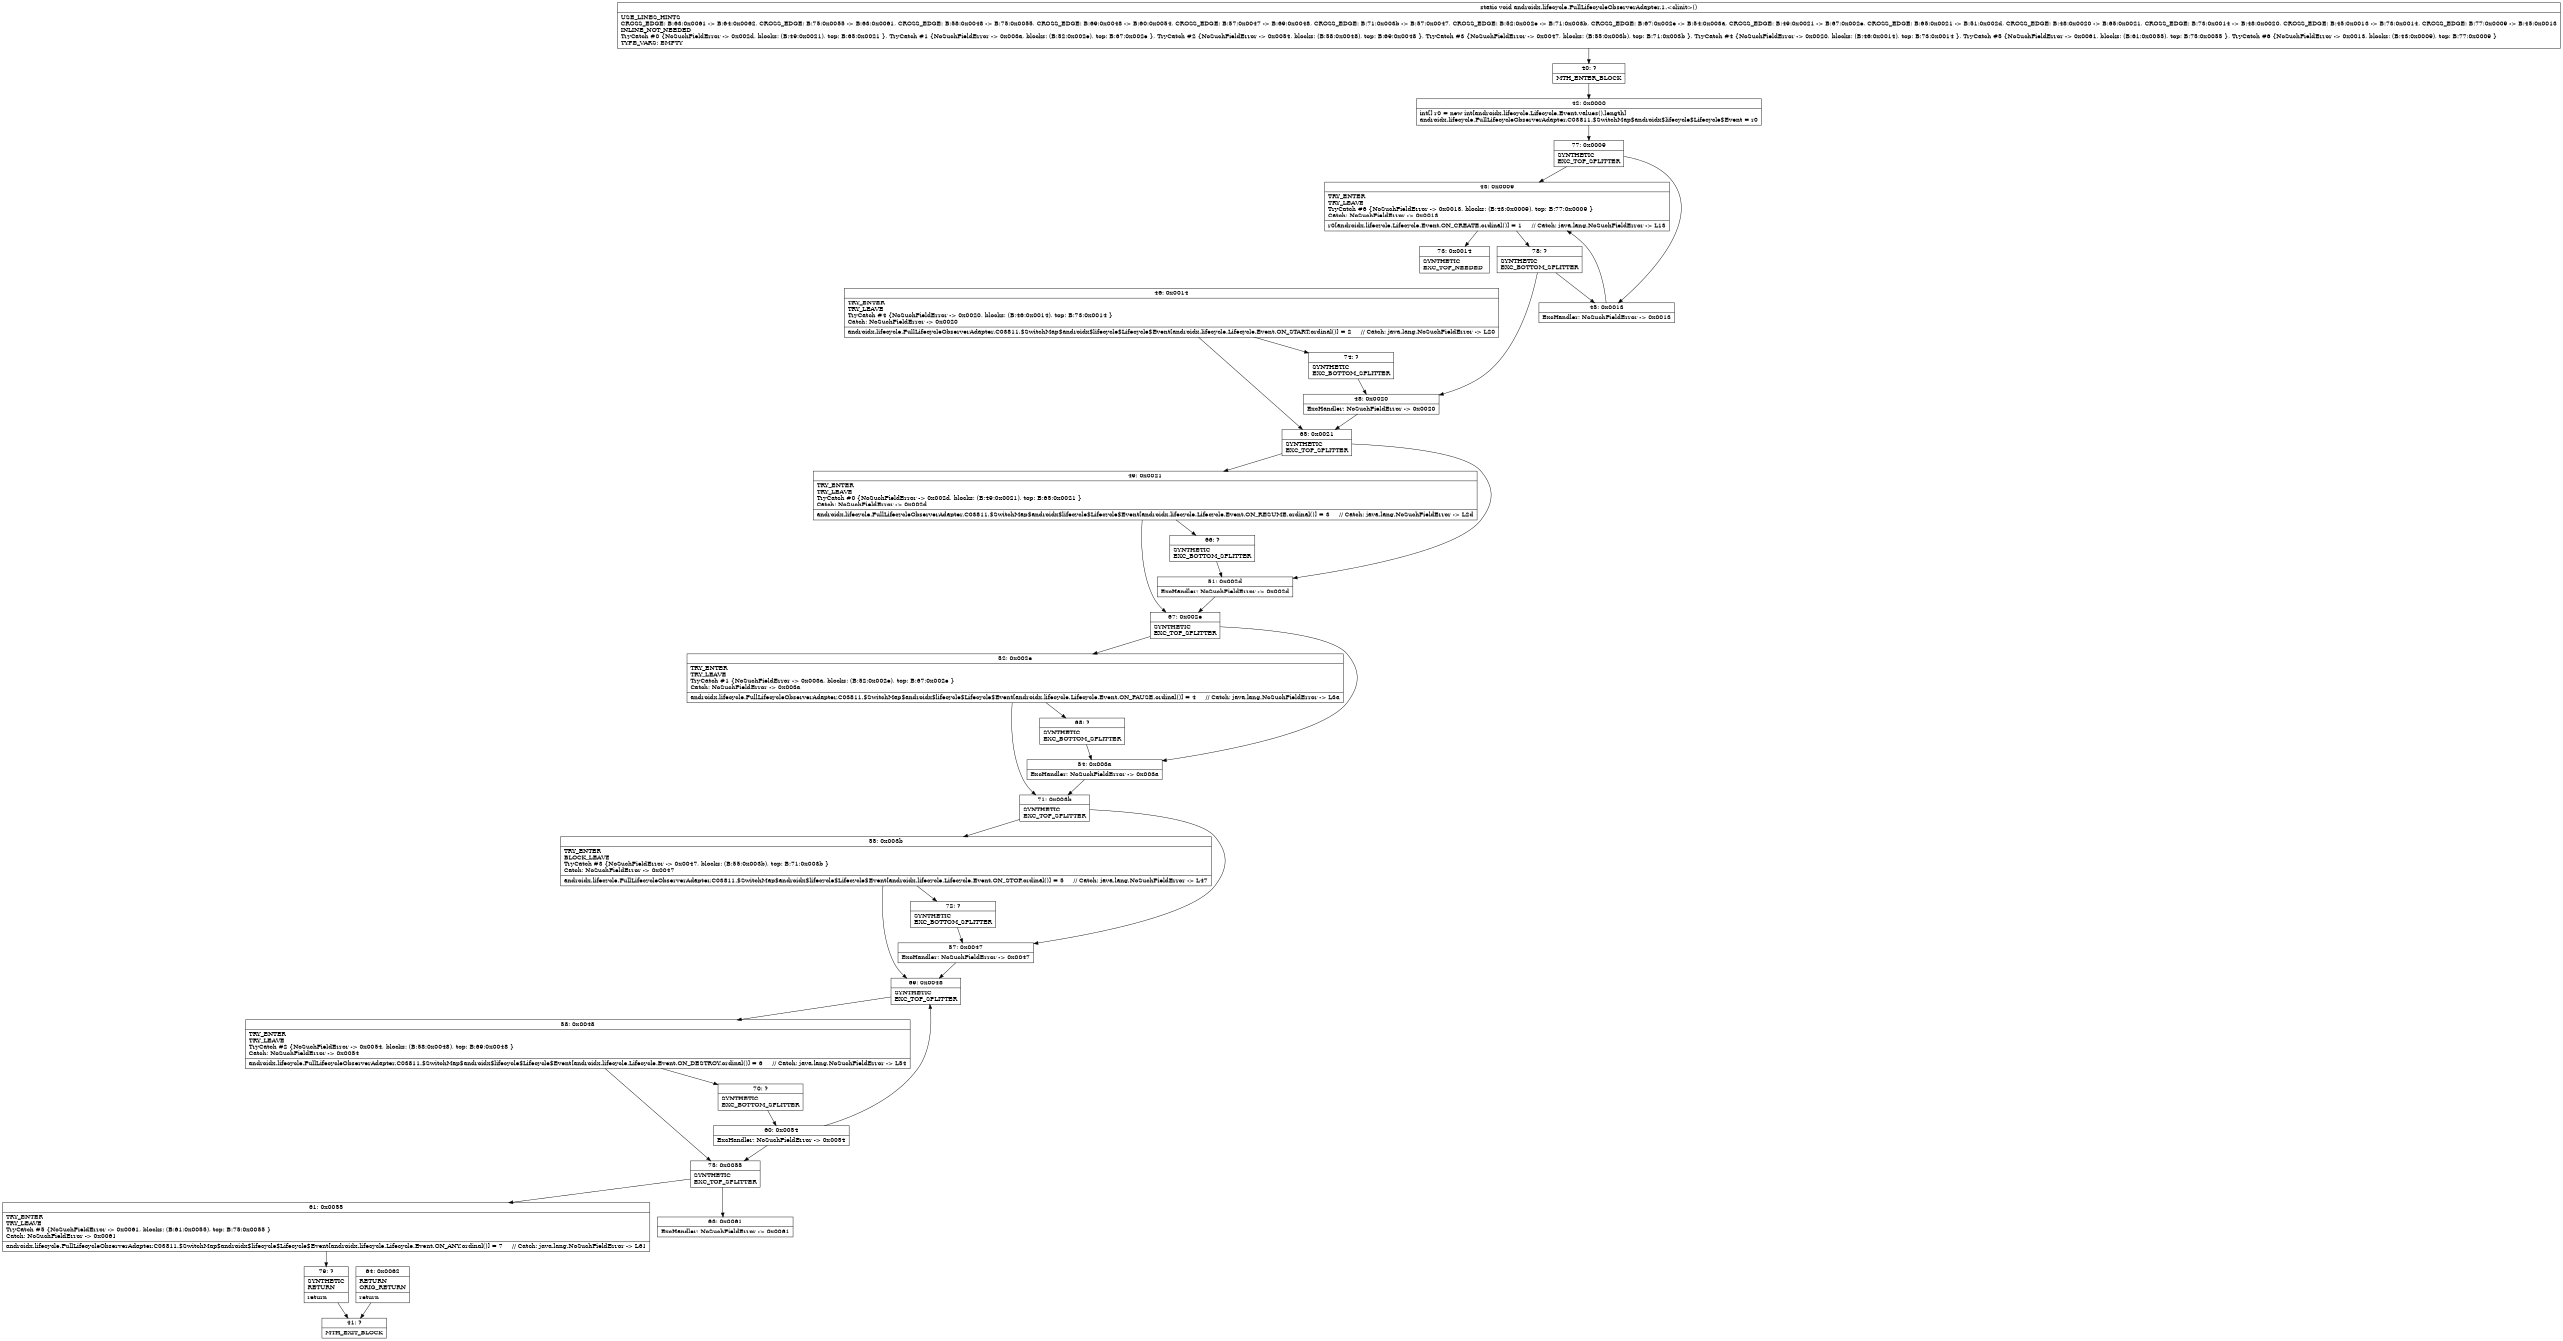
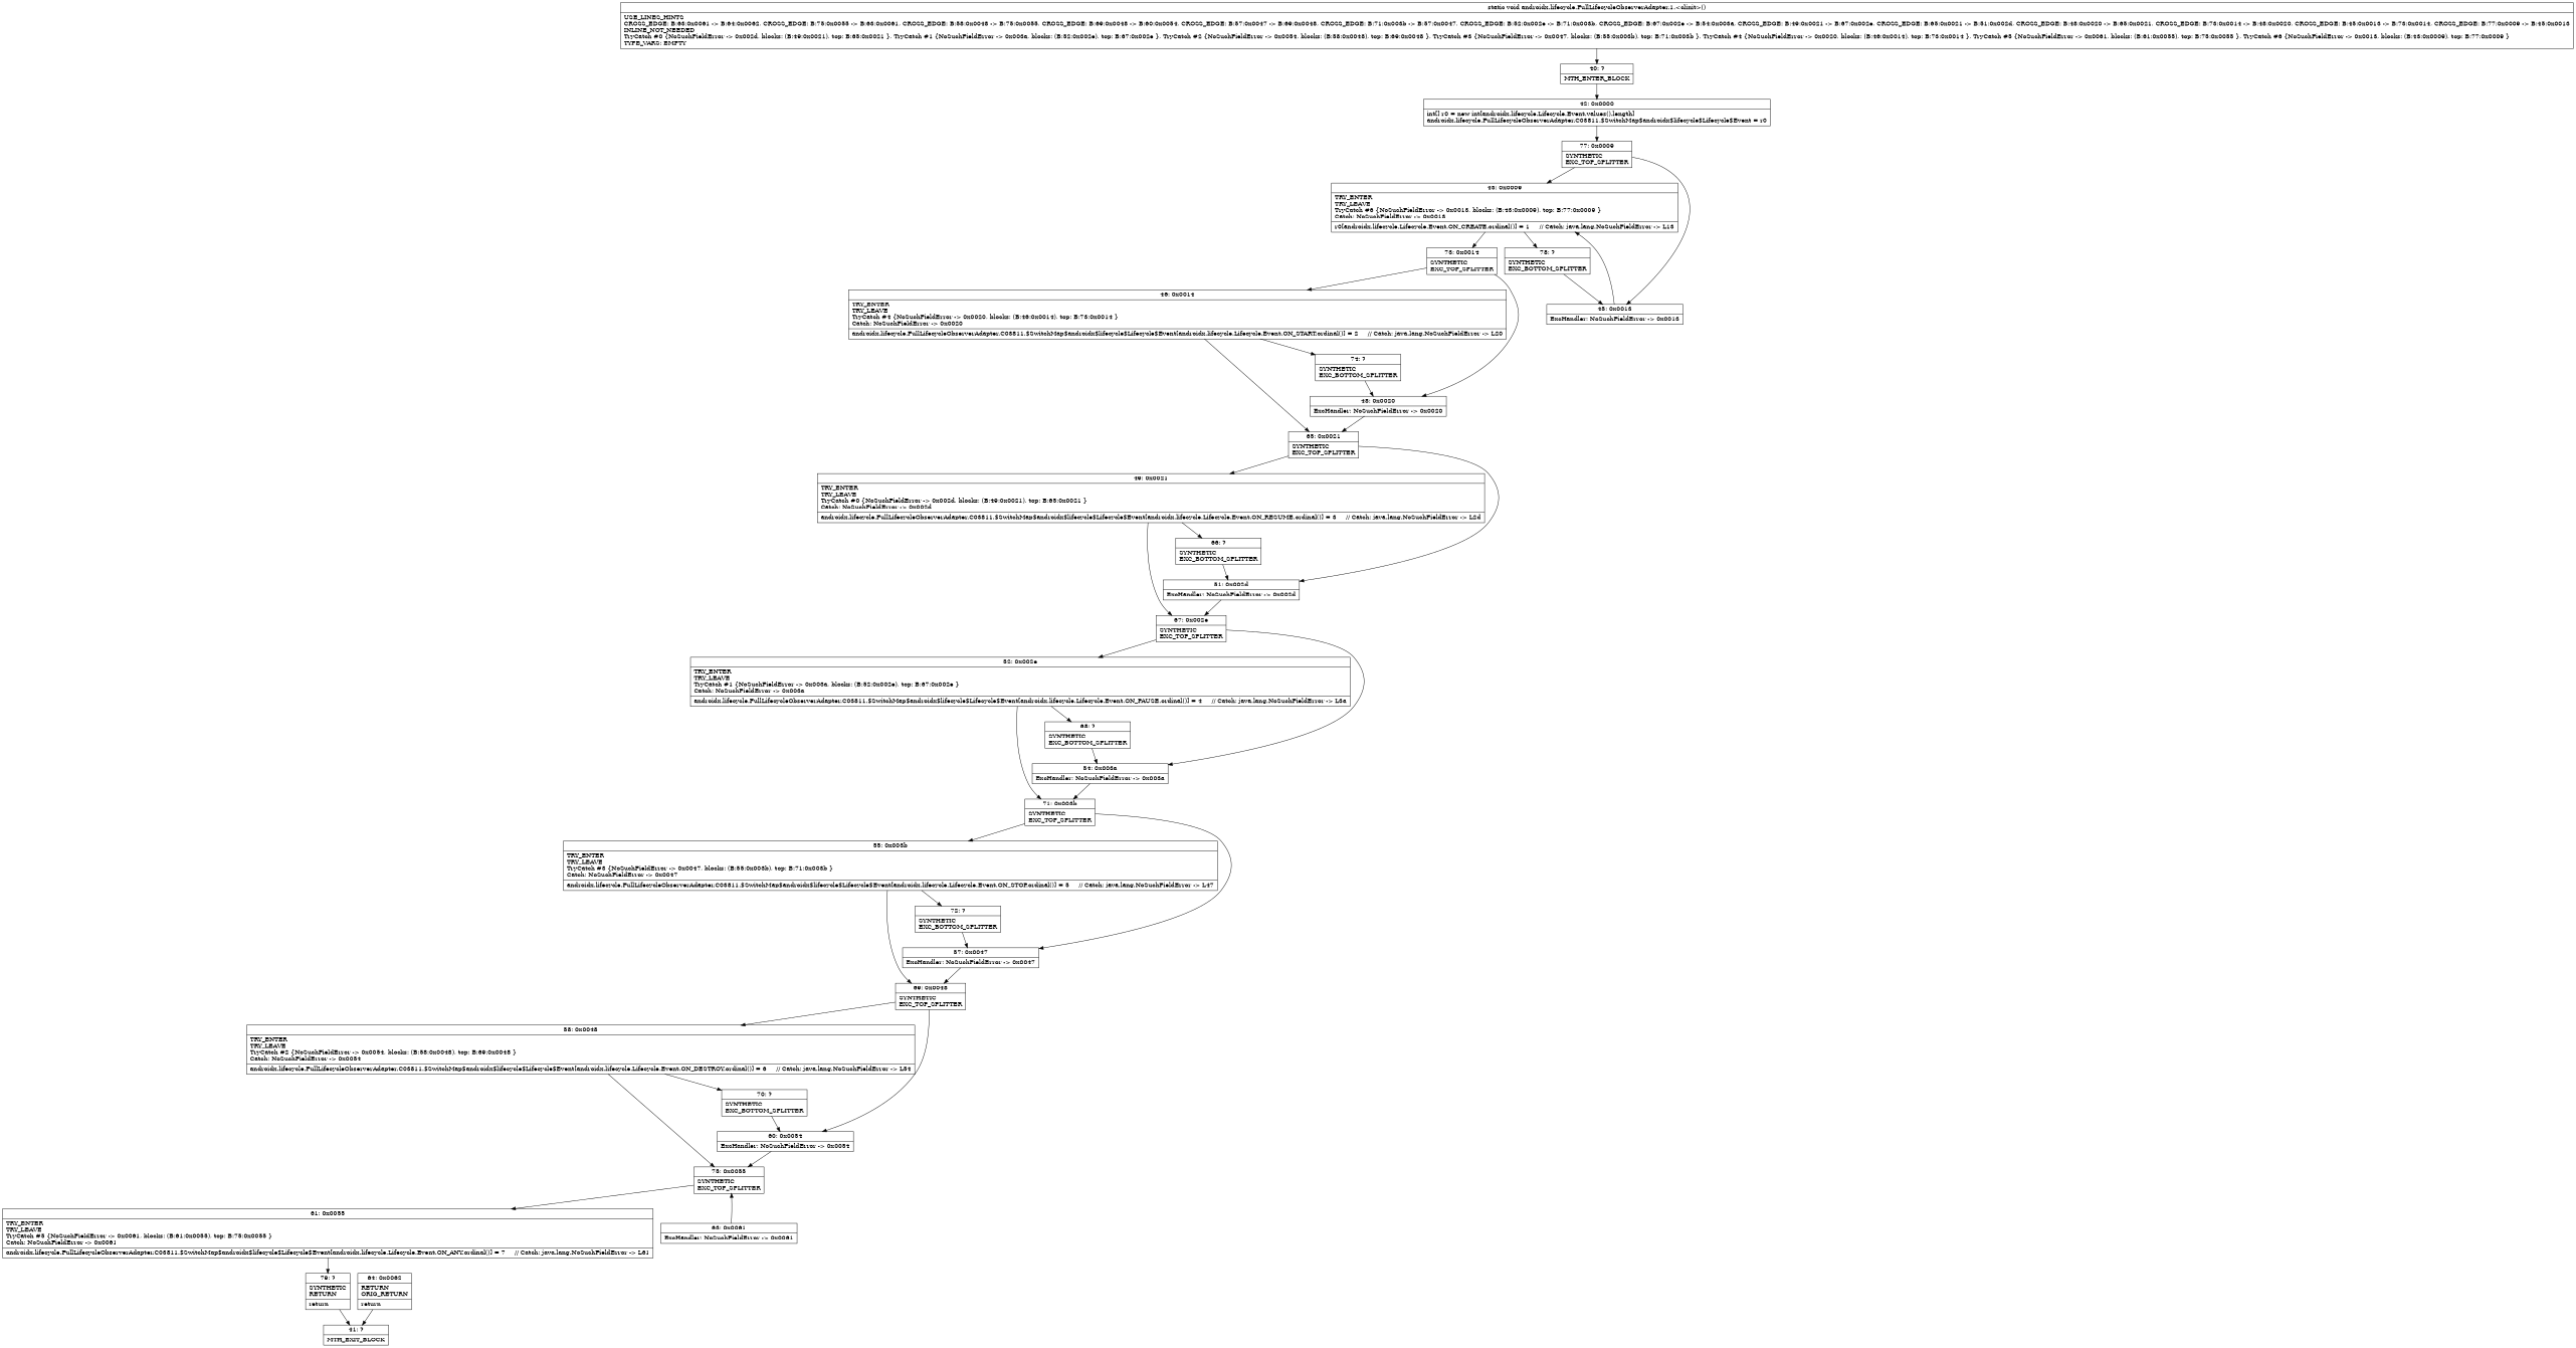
  digraph {
    node [shape=record]
    n1 [label="{40\:\ ?|MTH_ENTER_BLOCK\l}"]
    n2 [label="{42\:\ 0x0000|int[] r0 = new int[androidx.lifecycle.Lifecycle.Event.values().length]\landroidx.lifecycle.FullLifecycleObserverAdapter.C03811.$SwitchMap$androidx$lifecycle$Lifecycle$Event = r0\l}"]
    n3 [label="{77\:\ 0x0009|SYNTHETIC\lEXC_TOP_SPLITTER\l}"]
    n4 [label="{43\:\ 0x0009|TRY_ENTER\lTRY_LEAVE\lTryCatch #6 \{NoSuchFieldError \-\> 0x0013, blocks: (B:43:0x0009), top: B:77:0x0009 \}\lCatch: NoSuchFieldError \-\> 0x0013\l|r0[androidx.lifecycle.Lifecycle.Event.ON_CREATE.ordinal()] = 1     \/\/ Catch: java.lang.NoSuchFieldError \-\> L13\l}"]
    n5 [label="{45\:\ 0x0013|ExcHandler: NoSuchFieldError \-\> 0x0013\l}"]
-   n6 [label="{73\:\ 0x0014|SYNTHETIC\lEXC_TOP_NEEDED\l}"]
+   n6 [label="{73\:\ 0x0014|SYNTHETIC\lEXC_TOP_SPLITTER\l}"]
    n7 [label="{78\:\ ?|SYNTHETIC\lEXC_BOTTOM_SPLITTER\l}"]
    n8 [label="{46\:\ 0x0014|TRY_ENTER\lTRY_LEAVE\lTryCatch #4 \{NoSuchFieldError \-\> 0x0020, blocks: (B:46:0x0014), top: B:73:0x0014 \}\lCatch: NoSuchFieldError \-\> 0x0020\l|androidx.lifecycle.FullLifecycleObserverAdapter.C03811.$SwitchMap$androidx$lifecycle$Lifecycle$Event[androidx.lifecycle.Lifecycle.Event.ON_START.ordinal()] = 2     \/\/ Catch: java.lang.NoSuchFieldError \-\> L20\l}"]
    n9 [label="{48\:\ 0x0020|ExcHandler: NoSuchFieldError \-\> 0x0020\l}"]
    n10 [label="{65\:\ 0x0021|SYNTHETIC\lEXC_TOP_SPLITTER\l}"]
    n11 [label="{74\:\ ?|SYNTHETIC\lEXC_BOTTOM_SPLITTER\l}"]
    n12 [label="{49\:\ 0x0021|TRY_ENTER\lTRY_LEAVE\lTryCatch #0 \{NoSuchFieldError \-\> 0x002d, blocks: (B:49:0x0021), top: B:65:0x0021 \}\lCatch: NoSuchFieldError \-\> 0x002d\l|androidx.lifecycle.FullLifecycleObserverAdapter.C03811.$SwitchMap$androidx$lifecycle$Lifecycle$Event[androidx.lifecycle.Lifecycle.Event.ON_RESUME.ordinal()] = 3     \/\/ Catch: java.lang.NoSuchFieldError \-\> L2d\l}"]
    n13 [label="{51\:\ 0x002d|ExcHandler: NoSuchFieldError \-\> 0x002d\l}"]
    n14 [label="{66\:\ ?|SYNTHETIC\lEXC_BOTTOM_SPLITTER\l}"]
    n15 [label="{67\:\ 0x002e|SYNTHETIC\lEXC_TOP_SPLITTER\l}"]
    n16 [label="{52\:\ 0x002e|TRY_ENTER\lTRY_LEAVE\lTryCatch #1 \{NoSuchFieldError \-\> 0x003a, blocks: (B:52:0x002e), top: B:67:0x002e \}\lCatch: NoSuchFieldError \-\> 0x003a\l|androidx.lifecycle.FullLifecycleObserverAdapter.C03811.$SwitchMap$androidx$lifecycle$Lifecycle$Event[androidx.lifecycle.Lifecycle.Event.ON_PAUSE.ordinal()] = 4     \/\/ Catch: java.lang.NoSuchFieldError \-\> L3a\l}"]
    n17 [label="{54\:\ 0x003a|ExcHandler: NoSuchFieldError \-\> 0x003a\l}"]
    n18 [label="{68\:\ ?|SYNTHETIC\lEXC_BOTTOM_SPLITTER\l}"]
    n19 [label="{71\:\ 0x003b|SYNTHETIC\lEXC_TOP_SPLITTER\l}"]
-   n20 [label="{55\:\ 0x003b|TRY_ENTER\lBLOCK_LEAVE\lTryCatch #3 \{NoSuchFieldError \-\> 0x0047, blocks: (B:55:0x003b), top: B:71:0x003b \}\lCatch: NoSuchFieldError \-\> 0x0047\l|androidx.lifecycle.FullLifecycleObserverAdapter.C03811.$SwitchMap$androidx$lifecycle$Lifecycle$Event[androidx.lifecycle.Lifecycle.Event.ON_STOP.ordinal()] = 5     \/\/ Catch: java.lang.NoSuchFieldError \-\> L47\l}"]
+   n20 [label="{55\:\ 0x003b|TRY_ENTER\lTRY_LEAVE\lTryCatch #3 \{NoSuchFieldError \-\> 0x0047, blocks: (B:55:0x003b), top: B:71:0x003b \}\lCatch: NoSuchFieldError \-\> 0x0047\l|androidx.lifecycle.FullLifecycleObserverAdapter.C03811.$SwitchMap$androidx$lifecycle$Lifecycle$Event[androidx.lifecycle.Lifecycle.Event.ON_STOP.ordinal()] = 5     \/\/ Catch: java.lang.NoSuchFieldError \-\> L47\l}"]
    n21 [label="{57\:\ 0x0047|ExcHandler: NoSuchFieldError \-\> 0x0047\l}"]
    n22 [label="{69\:\ 0x0048|SYNTHETIC\lEXC_TOP_SPLITTER\l}"]
    n23 [label="{72\:\ ?|SYNTHETIC\lEXC_BOTTOM_SPLITTER\l}"]
    n24 [label="{58\:\ 0x0048|TRY_ENTER\lTRY_LEAVE\lTryCatch #2 \{NoSuchFieldError \-\> 0x0054, blocks: (B:58:0x0048), top: B:69:0x0048 \}\lCatch: NoSuchFieldError \-\> 0x0054\l|androidx.lifecycle.FullLifecycleObserverAdapter.C03811.$SwitchMap$androidx$lifecycle$Lifecycle$Event[androidx.lifecycle.Lifecycle.Event.ON_DESTROY.ordinal()] = 6     \/\/ Catch: java.lang.NoSuchFieldError \-\> L54\l}"]
    n25 [label="{60\:\ 0x0054|ExcHandler: NoSuchFieldError \-\> 0x0054\l}"]
    n26 [label="{70\:\ ?|SYNTHETIC\lEXC_BOTTOM_SPLITTER\l}"]
    n27 [label="{75\:\ 0x0055|SYNTHETIC\lEXC_TOP_SPLITTER\l}"]
    n28 [label="{61\:\ 0x0055|TRY_ENTER\lTRY_LEAVE\lTryCatch #5 \{NoSuchFieldError \-\> 0x0061, blocks: (B:61:0x0055), top: B:75:0x0055 \}\lCatch: NoSuchFieldError \-\> 0x0061\l|androidx.lifecycle.FullLifecycleObserverAdapter.C03811.$SwitchMap$androidx$lifecycle$Lifecycle$Event[androidx.lifecycle.Lifecycle.Event.ON_ANY.ordinal()] = 7     \/\/ Catch: java.lang.NoSuchFieldError \-\> L61\l}"]
    n29 [label="{63\:\ 0x0061|ExcHandler: NoSuchFieldError \-\> 0x0061\l}"]
    n30 [label="{79\:\ ?|SYNTHETIC\lRETURN\l|return\l}"]
    n31 [label="{41\:\ ?|MTH_EXIT_BLOCK\l}"]
    n32 [label="{64\:\ 0x0062|RETURN\lORIG_RETURN\l|return\l}"]
    n33 [label="{static void androidx.lifecycle.FullLifecycleObserverAdapter.1.\<clinit\>()  | USE_LINES_HINTS\lCROSS_EDGE: B:63:0x0061 \-\> B:64:0x0062, CROSS_EDGE: B:75:0x0055 \-\> B:63:0x0061, CROSS_EDGE: B:58:0x0048 \-\> B:75:0x0055, CROSS_EDGE: B:69:0x0048 \-\> B:60:0x0054, CROSS_EDGE: B:57:0x0047 \-\> B:69:0x0048, CROSS_EDGE: B:71:0x003b \-\> B:57:0x0047, CROSS_EDGE: B:52:0x002e \-\> B:71:0x003b, CROSS_EDGE: B:67:0x002e \-\> B:54:0x003a, CROSS_EDGE: B:49:0x0021 \-\> B:67:0x002e, CROSS_EDGE: B:65:0x0021 \-\> B:51:0x002d, CROSS_EDGE: B:48:0x0020 \-\> B:65:0x0021, CROSS_EDGE: B:73:0x0014 \-\> B:48:0x0020, CROSS_EDGE: B:45:0x0013 \-\> B:73:0x0014, CROSS_EDGE: B:77:0x0009 \-\> B:45:0x0013\lINLINE_NOT_NEEDED\lTryCatch #0 \{NoSuchFieldError \-\> 0x002d, blocks: (B:49:0x0021), top: B:65:0x0021 \}, TryCatch #1 \{NoSuchFieldError \-\> 0x003a, blocks: (B:52:0x002e), top: B:67:0x002e \}, TryCatch #2 \{NoSuchFieldError \-\> 0x0054, blocks: (B:58:0x0048), top: B:69:0x0048 \}, TryCatch #3 \{NoSuchFieldError \-\> 0x0047, blocks: (B:55:0x003b), top: B:71:0x003b \}, TryCatch #4 \{NoSuchFieldError \-\> 0x0020, blocks: (B:46:0x0014), top: B:73:0x0014 \}, TryCatch #5 \{NoSuchFieldError \-\> 0x0061, blocks: (B:61:0x0055), top: B:75:0x0055 \}, TryCatch #6 \{NoSuchFieldError \-\> 0x0013, blocks: (B:43:0x0009), top: B:77:0x0009 \}\lTYPE_VARS: EMPTY\l}"]
    n1 -> n2
    n2 -> n3
    n3 -> n4
    n3 -> n5
    n4 -> n6
    n4 -> n7
    n5 -> n4
-   n7 -> n9
+   n6 -> n8
+   n6 -> n9
    n7 -> n5
    n8 -> n10
    n8 -> n11
    n9 -> n10
    n10 -> n12
    n10 -> n13
    n11 -> n9
    n12 -> n14
    n12 -> n15
    n13 -> n15
    n14 -> n13
    n15 -> n16
    n15 -> n17
    n16 -> n18
    n16 -> n19
    n17 -> n19
    n18 -> n17
    n19 -> n20
    n19 -> n21
    n20 -> n22
    n20 -> n23
    n21 -> n22
    n22 -> n24
-   n25 -> n22
+   n22 -> n25
    n23 -> n21
    n24 -> n26
    n24 -> n27
    n25 -> n27
    n26 -> n25
    n27 -> n28
-   n27 -> n29
+   n29 -> n27
    n28 -> n30
    n30 -> n31
    n32 -> n31
    n33 -> n1
  }
